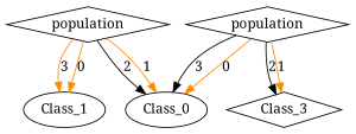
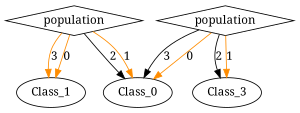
  digraph {
    fontname="Noto Serif"
    node [fontname="Noto Serif"]
    edge [color=darkorange fontname="Noto Serif"]
    n1 [label=Class_1]
    n2 [label=Class_0]
-   n3 [label=Class_3 shape=diamond]
+   n3 [label=Class_3]
    n4 [label=population shape=diamond]
    n5 [label=population shape=diamond]
    n4 -> n1 [label=3]
    n4 -> n1 [label=0]
    n4 -> n2 [label=2 color=black]
    n4 -> n2 [label=1]
    n5 -> n2 [label=3 color=black]
    n5 -> n2 [label=0]
    n5 -> n3 [label=2 color=black]
    n5 -> n3 [label=1]
  }
